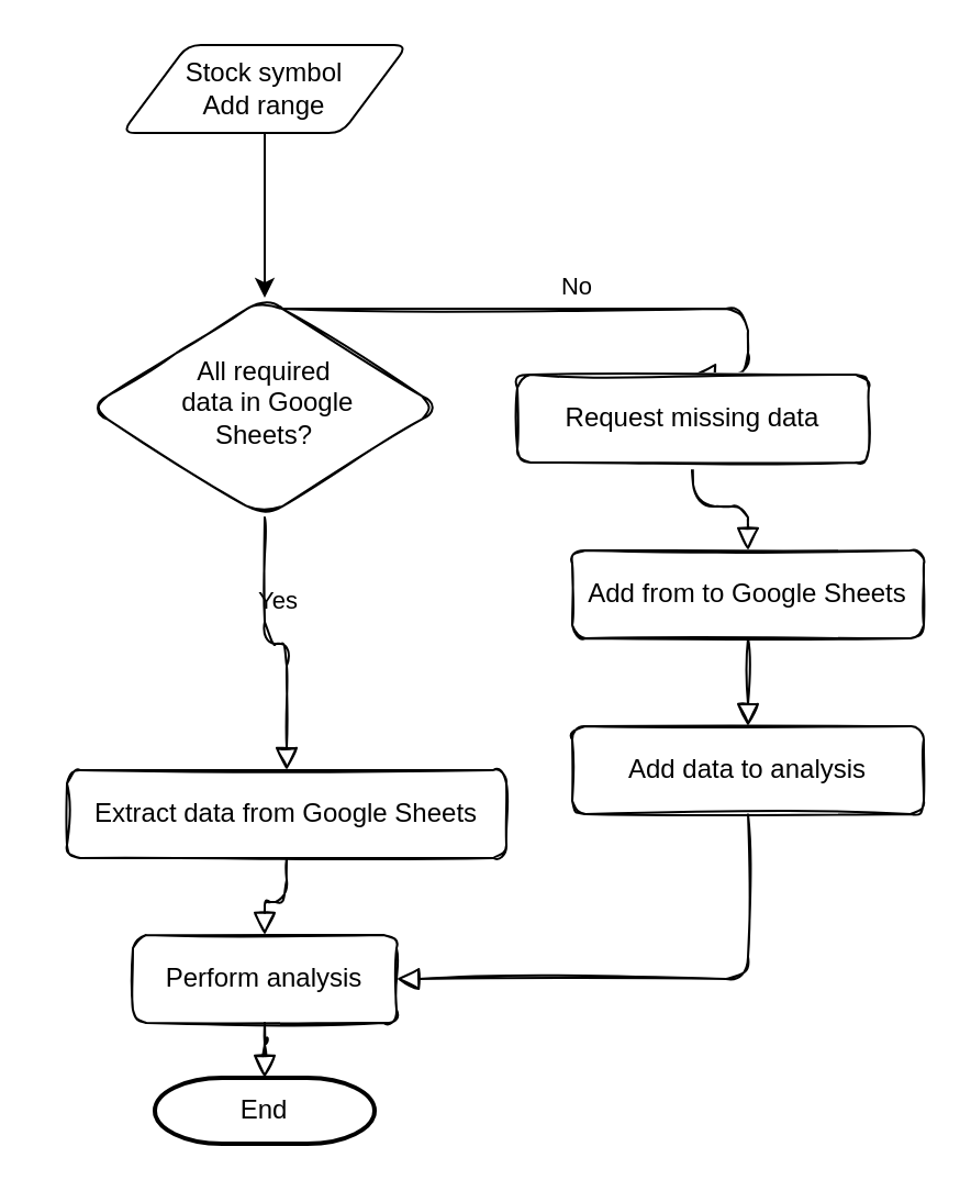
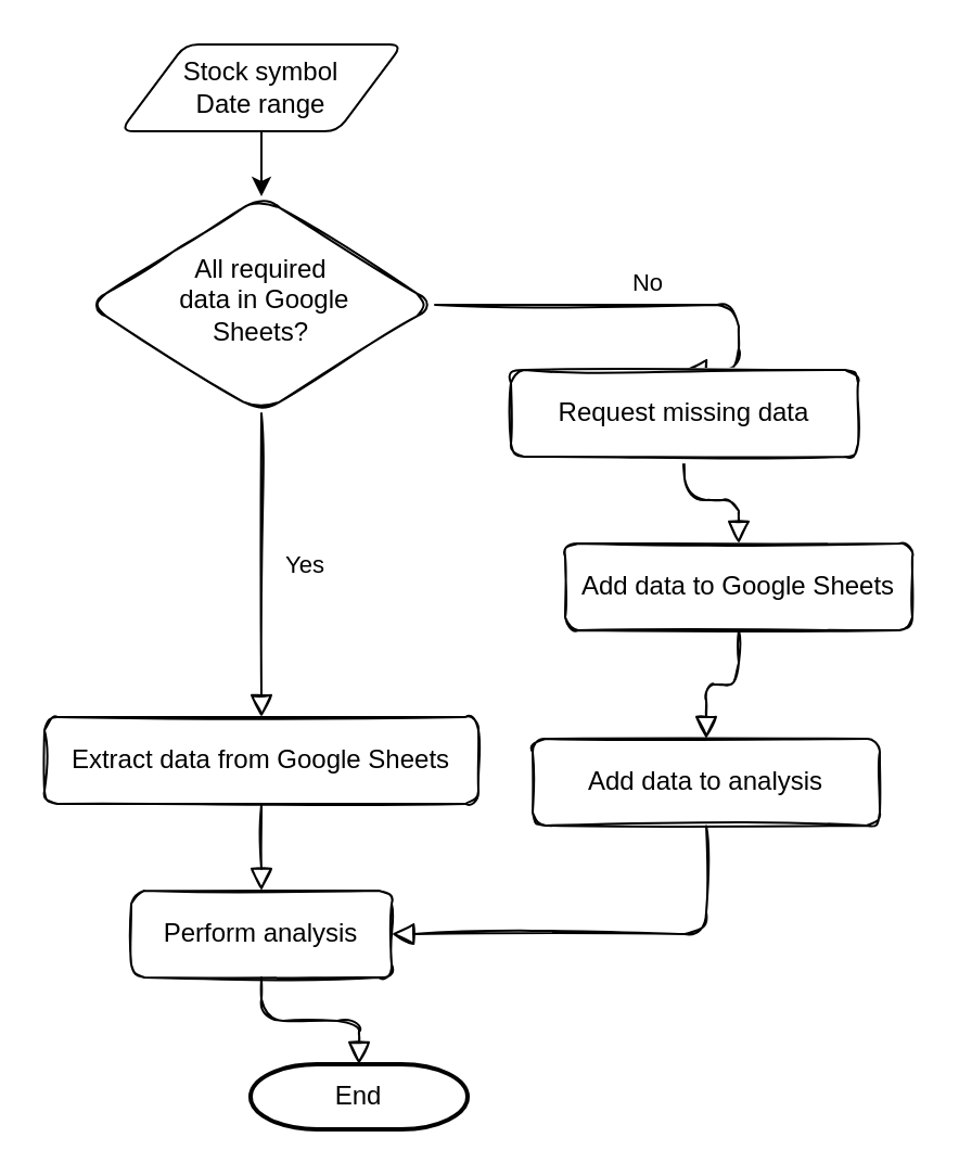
  <mxCell id="0" />
  <mxCell id="1" parent="0" />
  <mxCell id="2" value="Yes" style="html=1;jettySize=auto;orthogonalLoop=1;fontSize=11;endArrow=block;endFill=0;endSize=8;strokeWidth=1;shadow=0;labelBackgroundColor=none;edgeStyle=orthogonalEdgeStyle;rounded=1;sketch=1;" parent="1" source="4" target="8" edge="1"><mxGeometry y="20" relative="1" as="geometry"><mxPoint as="offset" /></mxGeometry></mxCell>
  <mxCell id="3" value="No" style="edgeStyle=orthogonalEdgeStyle;html=1;jettySize=auto;orthogonalLoop=1;fontSize=11;endArrow=block;endFill=0;endSize=8;strokeWidth=1;shadow=0;labelBackgroundColor=none;rounded=1;sketch=1;entryX=0.5;entryY=0;entryDx=0;entryDy=0;" parent="1" source="4" target="6" edge="1"><mxGeometry y="10" relative="1" as="geometry"><mxPoint as="offset" /><Array as="points"><mxPoint x="340" y="140" /></Array><mxPoint x="440" y="190" as="targetPoint" /></mxGeometry></mxCell>
- <mxCell id="4" value="All required&lt;br&gt;&amp;nbsp;data in Google&lt;br&gt;Sheets?" style="rhombus;whiteSpace=wrap;html=1;shadow=0;fontFamily=Helvetica;fontSize=12;align=center;strokeWidth=1;spacing=6;spacingTop=-4;rounded=1;sketch=1;" parent="1" vertex="1"><mxGeometry x="40" y="135" width="160" height="100" as="geometry" /></mxCell>
+ <mxCell id="4" value="All required&lt;br&gt;&amp;nbsp;data in Google&lt;br&gt;Sheets?" style="rhombus;whiteSpace=wrap;html=1;shadow=0;fontFamily=Helvetica;fontSize=12;align=center;strokeWidth=1;spacing=6;spacingTop=-4;rounded=1;sketch=1;" parent="1" vertex="1"><mxGeometry x="40" y="90" width="160" height="100" as="geometry" /></mxCell>
  <mxCell id="5" value="" style="edgeStyle=orthogonalEdgeStyle;rounded=1;sketch=1;orthogonalLoop=1;jettySize=auto;html=1;endArrow=block;endFill=0;endSize=8;exitX=0.5;exitY=1;exitDx=0;exitDy=0;entryX=0.5;entryY=0;entryDx=0;entryDy=0;" parent="1" source="6" target="16" edge="1"><mxGeometry relative="1" as="geometry"><mxPoint x="340" y="260" as="targetPoint" /><Array as="points" /></mxGeometry></mxCell>
  <mxCell id="6" value="Request missing data" style="whiteSpace=wrap;html=1;fontSize=12;glass=0;strokeWidth=1;shadow=0;rounded=1;sketch=1;" parent="1" vertex="1"><mxGeometry x="235" y="170" width="160" height="40" as="geometry" /></mxCell>
  <mxCell id="7" value="" style="edgeStyle=orthogonalEdgeStyle;rounded=1;sketch=1;orthogonalLoop=1;jettySize=auto;html=1;endArrow=block;endFill=0;endSize=8;" parent="1" source="8" target="12" edge="1"><mxGeometry relative="1" as="geometry" /></mxCell>
- <mxCell id="8" value="Extract data from Google Sheets" style="whiteSpace=wrap;html=1;fontSize=12;glass=0;strokeWidth=1;shadow=0;rounded=1;sketch=1;" parent="1" vertex="1"><mxGeometry x="30" y="350" width="200" height="40" as="geometry" /></mxCell>
+ <mxCell id="8" value="Extract data from Google Sheets" style="whiteSpace=wrap;html=1;fontSize=12;glass=0;strokeWidth=1;shadow=0;rounded=1;sketch=1;" parent="1" vertex="1"><mxGeometry x="20" y="330" width="200" height="40" as="geometry" /></mxCell>
  <mxCell id="9" style="edgeStyle=orthogonalEdgeStyle;rounded=1;sketch=1;orthogonalLoop=1;jettySize=auto;html=1;exitX=0.5;exitY=1;exitDx=0;exitDy=0;entryX=1;entryY=0.5;entryDx=0;entryDy=0;endArrow=block;endFill=0;endSize=8;" parent="1" source="10" target="12" edge="1"><mxGeometry relative="1" as="geometry" /></mxCell>
- <mxCell id="10" value="Add data to analysis" style="whiteSpace=wrap;html=1;fontSize=12;glass=0;strokeWidth=1;shadow=0;rounded=1;sketch=1;" parent="1" vertex="1"><mxGeometry x="260" y="330" width="160" height="40" as="geometry" /></mxCell>
+ <mxCell id="10" value="Add data to analysis" style="whiteSpace=wrap;html=1;fontSize=12;glass=0;strokeWidth=1;shadow=0;rounded=1;sketch=1;" parent="1" vertex="1"><mxGeometry x="245" y="340" width="160" height="40" as="geometry" /></mxCell>
  <mxCell id="11" value="" style="edgeStyle=orthogonalEdgeStyle;rounded=1;sketch=1;orthogonalLoop=1;jettySize=auto;html=1;endArrow=block;endFill=0;endSize=8;entryX=0.5;entryY=0;entryDx=0;entryDy=0;entryPerimeter=0;" parent="1" source="12" target="15" edge="1"><mxGeometry relative="1" as="geometry"><mxPoint x="120" y="490" as="targetPoint" /></mxGeometry></mxCell>
- <mxCell id="12" value="Perform analysis" style="whiteSpace=wrap;html=1;fontSize=12;glass=0;strokeWidth=1;shadow=0;rounded=1;sketch=1;" parent="1" vertex="1"><mxGeometry x="60" y="425" width="120" height="40" as="geometry" /></mxCell>
+ <mxCell id="12" value="Perform analysis" style="whiteSpace=wrap;html=1;fontSize=12;glass=0;strokeWidth=1;shadow=0;rounded=1;sketch=1;" parent="1" vertex="1"><mxGeometry x="60" y="410" width="120" height="40" as="geometry" /></mxCell>
  <mxCell id="13" style="edgeStyle=orthogonalEdgeStyle;rounded=0;orthogonalLoop=1;jettySize=auto;html=1;exitX=0.5;exitY=1;exitDx=0;exitDy=0;fontColor=#000000;" parent="1" source="14" target="4" edge="1"><mxGeometry relative="1" as="geometry" /></mxCell>
- <mxCell id="14" value="Stock symbol&lt;br&gt;Add range" style="shape=parallelogram;html=1;strokeWidth=1;perimeter=parallelogramPerimeter;whiteSpace=wrap;rounded=1;arcSize=12;size=0.23;labelBackgroundColor=#FFFFFF;fontColor=#000000;fillColor=none;" parent="1" vertex="1"><mxGeometry x="55" y="20" width="130" height="40" as="geometry" /></mxCell>
- <mxCell id="15" value="End" style="strokeWidth=2;html=1;shape=mxgraph.flowchart.terminator;whiteSpace=wrap;" parent="1" vertex="1"><mxGeometry x="70" y="490" width="100" height="30" as="geometry" /></mxCell>
- <mxCell id="16" value="Add from to Google Sheets" style="whiteSpace=wrap;html=1;fontSize=12;glass=0;strokeWidth=1;shadow=0;rounded=1;sketch=1;" parent="1" vertex="1"><mxGeometry x="260" y="250" width="160" height="40" as="geometry" /></mxCell>
+ <mxCell id="14" value="Stock symbol&lt;br&gt;Date range" style="shape=parallelogram;html=1;strokeWidth=1;perimeter=parallelogramPerimeter;whiteSpace=wrap;rounded=1;arcSize=12;size=0.23;labelBackgroundColor=#FFFFFF;fontColor=#000000;fillColor=none;" parent="1" vertex="1"><mxGeometry x="55" y="20" width="130" height="40" as="geometry" /></mxCell>
+ <mxCell id="15" value="End" style="strokeWidth=2;html=1;shape=mxgraph.flowchart.terminator;whiteSpace=wrap;" parent="1" vertex="1"><mxGeometry x="115" y="490" width="100" height="30" as="geometry" /></mxCell>
+ <mxCell id="16" value="Add data to Google Sheets" style="whiteSpace=wrap;html=1;fontSize=12;glass=0;strokeWidth=1;shadow=0;rounded=1;sketch=1;" parent="1" vertex="1"><mxGeometry x="260" y="250" width="160" height="40" as="geometry" /></mxCell>
  <mxCell id="17" value="" style="edgeStyle=orthogonalEdgeStyle;rounded=1;sketch=1;orthogonalLoop=1;jettySize=auto;html=1;endArrow=block;endFill=0;endSize=8;exitX=0.5;exitY=1;exitDx=0;exitDy=0;entryX=0.5;entryY=0;entryDx=0;entryDy=0;" parent="1" source="16" target="10" edge="1"><mxGeometry relative="1" as="geometry"><mxPoint x="520" y="360" as="sourcePoint" /><mxPoint x="430" y="320" as="targetPoint" /><Array as="points" /></mxGeometry></mxCell>
